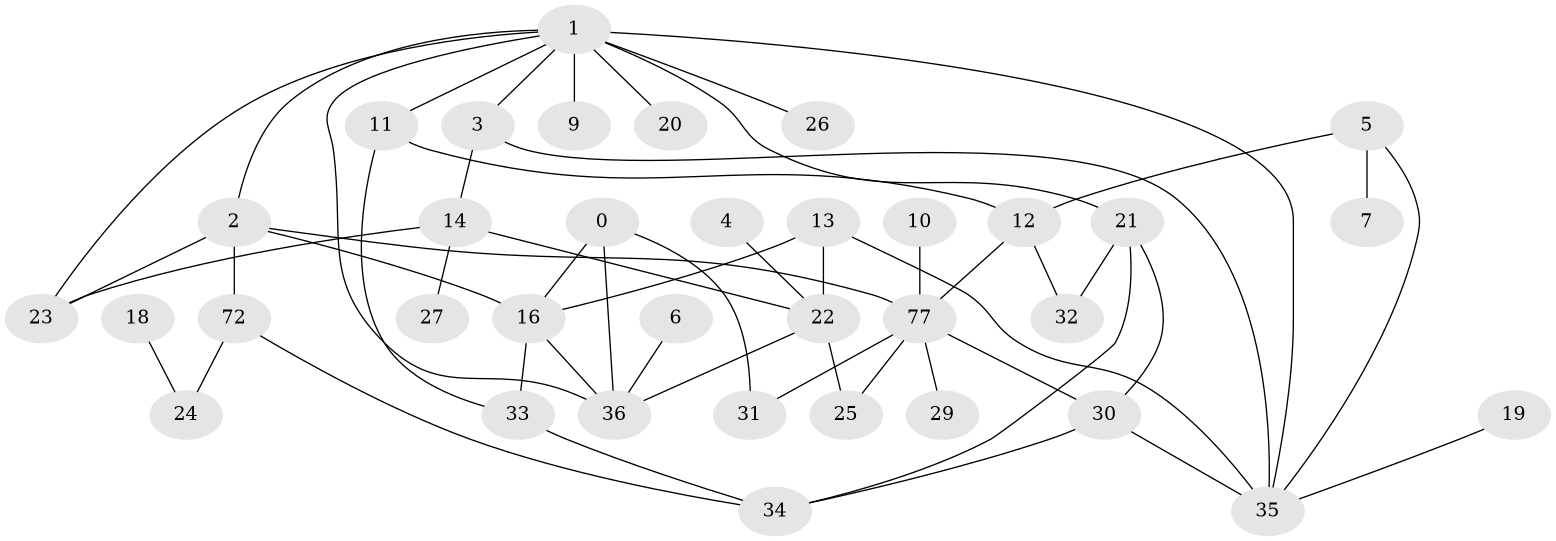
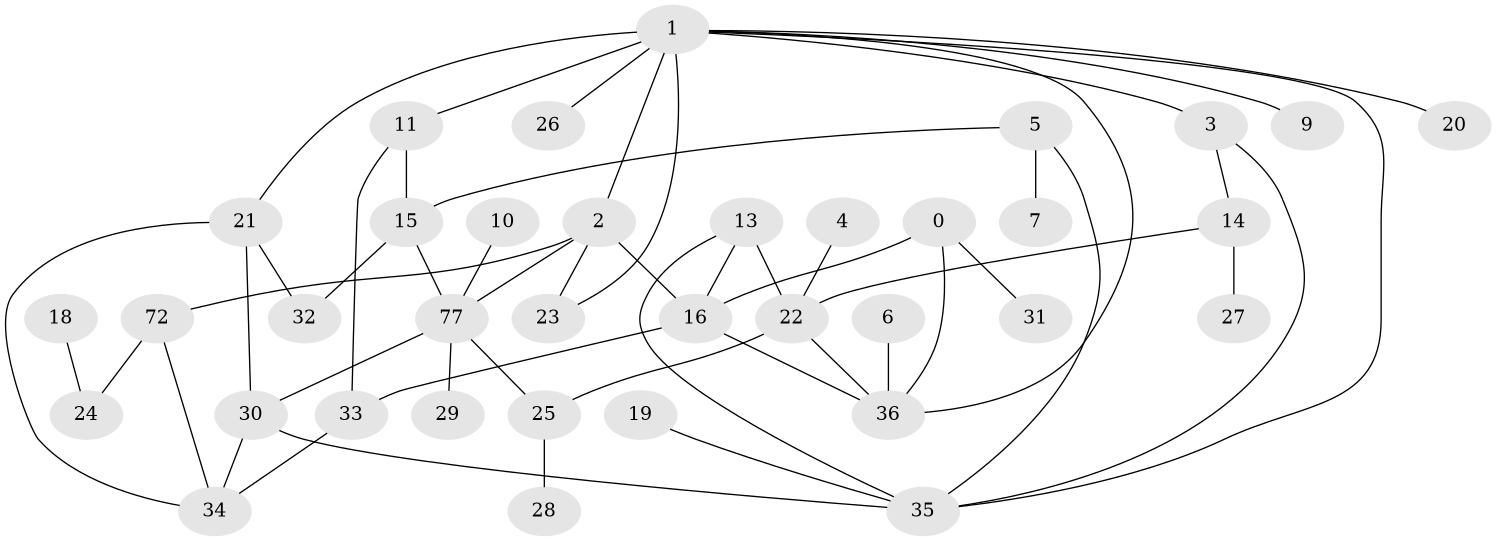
  graph {
    node [color=gray90 style=filled]
    edge [weight=1.0]
    1
    2
    3
    9
    11
    20
    21
    23
    26
    35
    36
    n12 [label=72]
    16
    n14 [label=77]
    14
-   15 [label=12]
+   15
    33
    34
    32
    30
    24
    31
    25
    29
    22
    27
    4
    5
    7
    6
    n31 [label=0]
    10
    13
+   28
    18
    19
    1 -- 2
    1 -- 3
    1 -- 9
    1 -- 11
    1 -- 20
    1 -- 21
    1 -- 23
    1 -- 26 [weight=2.0]
    1 -- 35
    1 -- 36
    2 -- 23
    2 -- n12
    2 -- 16
    2 -- n14
    3 -- 35
    3 -- 14
    11 -- 15
    11 -- 33
    21 -- 34
    21 -- 32
    21 -- 30
    n12 -- 34
    n12 -- 24
    16 -- 36
    16 -- 33
    n14 -- 30
-   n14 -- 31
    n14 -- 25
    n14 -- 29
-   14 -- 23
    14 -- 22
    14 -- 27
    15 -- n14
    15 -- 32
    33 -- 34
    30 -- 35
    30 -- 34
+   25 -- 28
    22 -- 36
    22 -- 25
    4 -- 22
    5 -- 35
    5 -- 15
    5 -- 7
    6 -- 36
    n31 -- 36
    n31 -- 16
    n31 -- 31
    10 -- n14
    13 -- 35
    13 -- 16
    13 -- 22
    18 -- 24
    19 -- 35
  }
